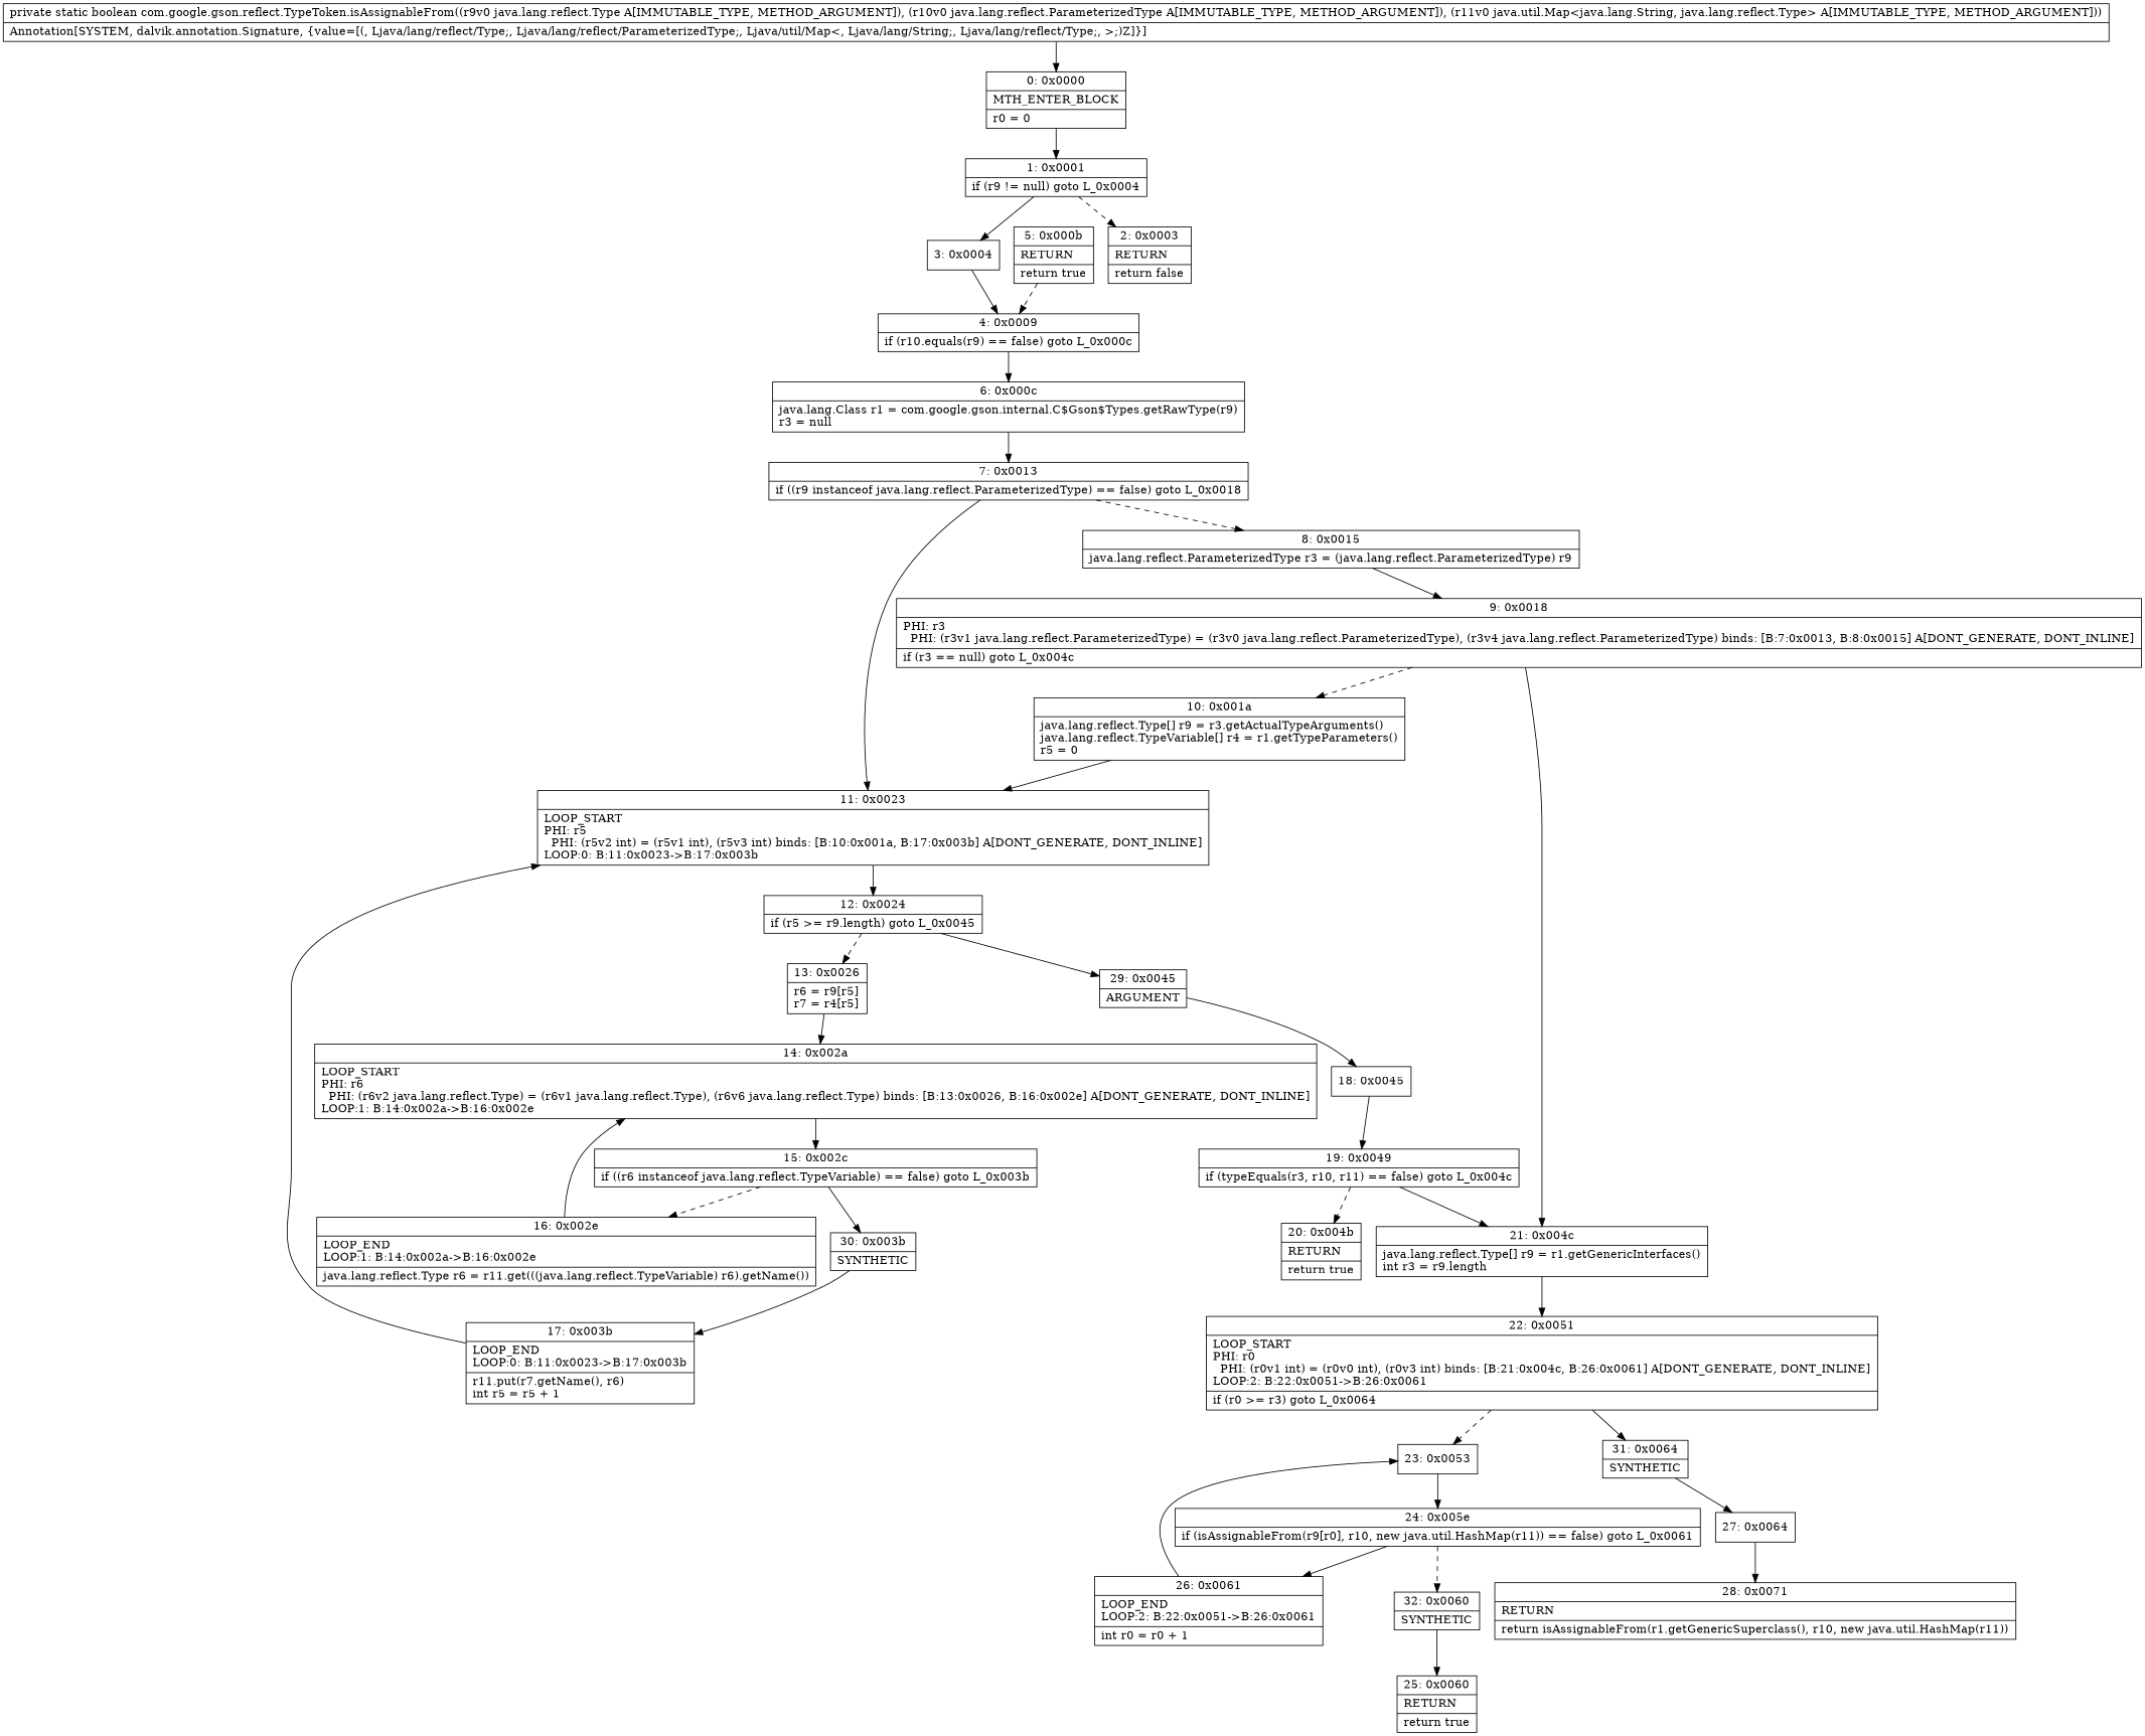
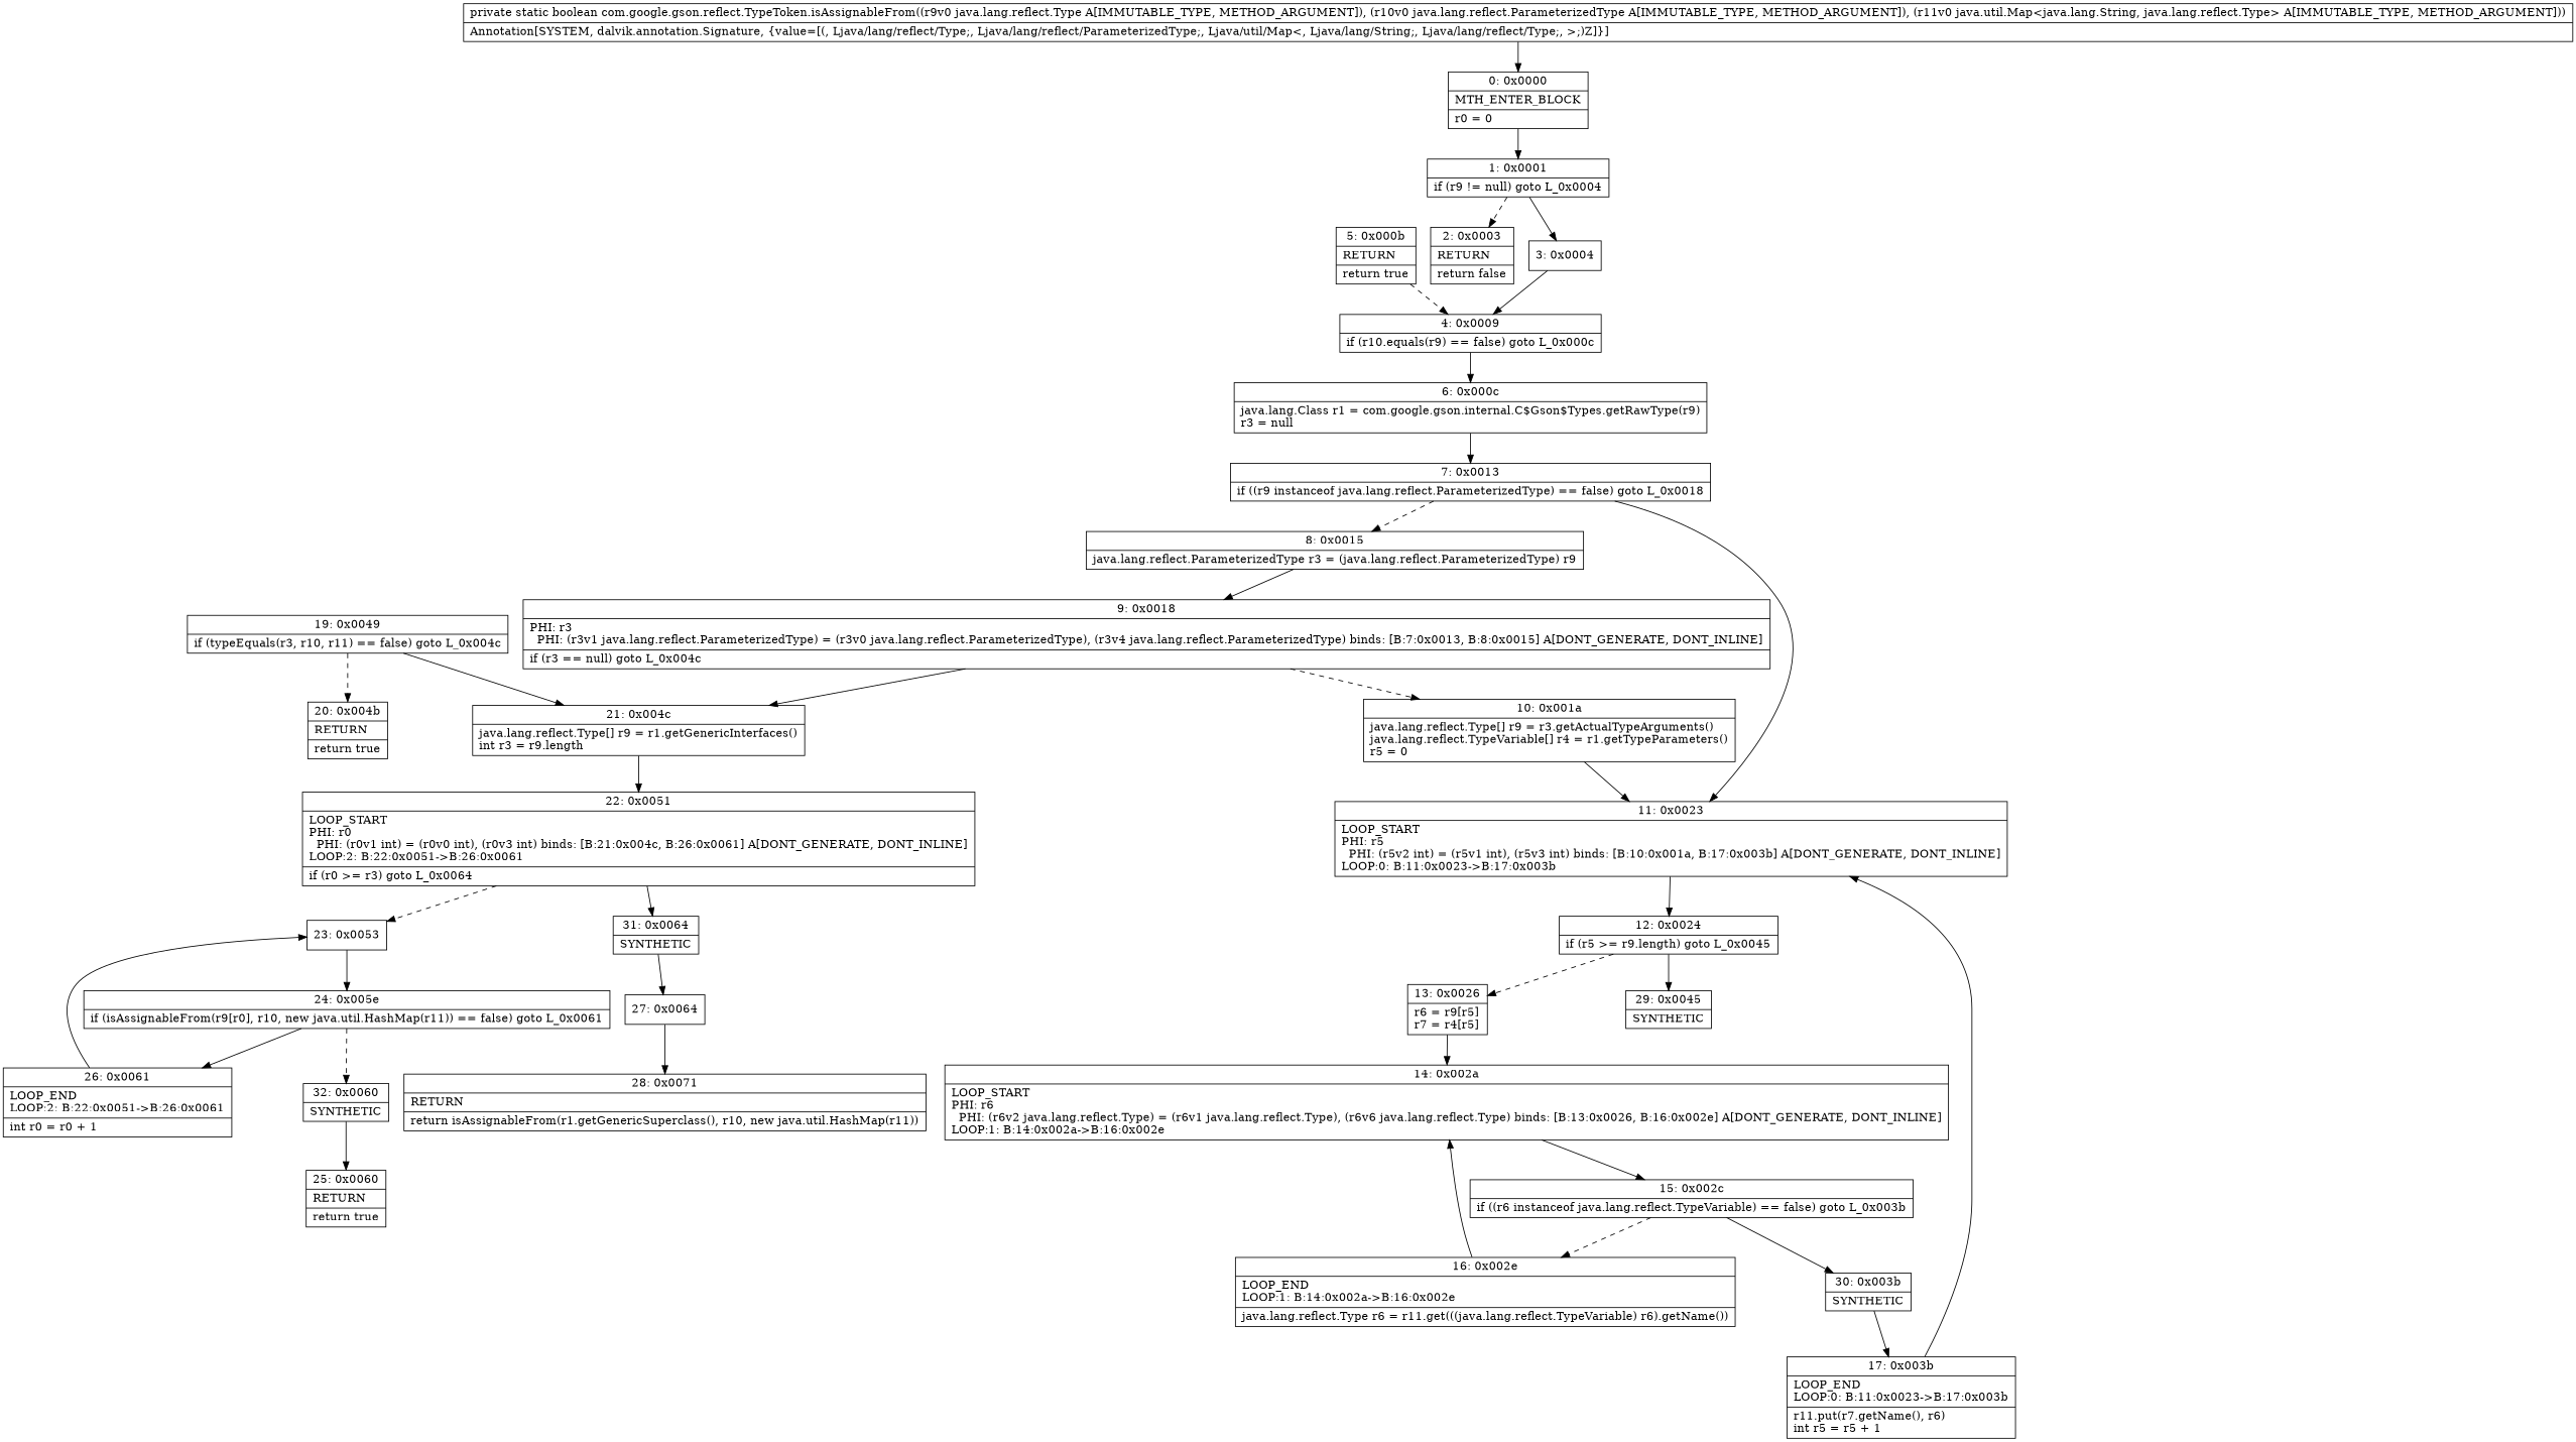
  digraph {
    node [shape=record]
    n1 [label="{0\:\ 0x0000|MTH_ENTER_BLOCK\l|r0 = 0\l}"]
    n2 [label="{1\:\ 0x0001|if (r9 != null) goto L_0x0004\l}"]
    n3 [label="{2\:\ 0x0003|RETURN\l|return false\l}"]
    n4 [label="{3\:\ 0x0004}"]
    n5 [label="{4\:\ 0x0009|if (r10.equals(r9) == false) goto L_0x000c\l}"]
    n6 [label="{6\:\ 0x000c|java.lang.Class r1 = com.google.gson.internal.C$Gson$Types.getRawType(r9)\lr3 = null\l}"]
    n7 [label="{5\:\ 0x000b|RETURN\l|return true\l}"]
    n8 [label="{7\:\ 0x0013|if ((r9 instanceof java.lang.reflect.ParameterizedType) == false) goto L_0x0018\l}"]
    n9 [label="{8\:\ 0x0015|java.lang.reflect.ParameterizedType r3 = (java.lang.reflect.ParameterizedType) r9\l}"]
    n10 [label="{11\:\ 0x0023|LOOP_START\lPHI: r5 \l  PHI: (r5v2 int) = (r5v1 int), (r5v3 int) binds: [B:10:0x001a, B:17:0x003b] A[DONT_GENERATE, DONT_INLINE]\lLOOP:0: B:11:0x0023\-\>B:17:0x003b\l}"]
    n11 [label="{9\:\ 0x0018|PHI: r3 \l  PHI: (r3v1 java.lang.reflect.ParameterizedType) = (r3v0 java.lang.reflect.ParameterizedType), (r3v4 java.lang.reflect.ParameterizedType) binds: [B:7:0x0013, B:8:0x0015] A[DONT_GENERATE, DONT_INLINE]\l|if (r3 == null) goto L_0x004c\l}"]
    n12 [label="{10\:\ 0x001a|java.lang.reflect.Type[] r9 = r3.getActualTypeArguments()\ljava.lang.reflect.TypeVariable[] r4 = r1.getTypeParameters()\lr5 = 0\l}"]
    n13 [label="{21\:\ 0x004c|java.lang.reflect.Type[] r9 = r1.getGenericInterfaces()\lint r3 = r9.length\l}"]
    n14 [label="{22\:\ 0x0051|LOOP_START\lPHI: r0 \l  PHI: (r0v1 int) = (r0v0 int), (r0v3 int) binds: [B:21:0x004c, B:26:0x0061] A[DONT_GENERATE, DONT_INLINE]\lLOOP:2: B:22:0x0051\-\>B:26:0x0061\l|if (r0 \>= r3) goto L_0x0064\l}"]
    n15 [label="{12\:\ 0x0024|if (r5 \>= r9.length) goto L_0x0045\l}"]
    n16 [label="{13\:\ 0x0026|r6 = r9[r5]\lr7 = r4[r5]\l}"]
-   n17 [label="{29\:\ 0x0045|ARGUMENT\l}"]
+   n17 [label="{29\:\ 0x0045|SYNTHETIC\l}"]
    n18 [label="{14\:\ 0x002a|LOOP_START\lPHI: r6 \l  PHI: (r6v2 java.lang.reflect.Type) = (r6v1 java.lang.reflect.Type), (r6v6 java.lang.reflect.Type) binds: [B:13:0x0026, B:16:0x002e] A[DONT_GENERATE, DONT_INLINE]\lLOOP:1: B:14:0x002a\-\>B:16:0x002e\l}"]
-   n19 [label="{18\:\ 0x0045}"]
    n20 [label="{15\:\ 0x002c|if ((r6 instanceof java.lang.reflect.TypeVariable) == false) goto L_0x003b\l}"]
    n21 [label="{16\:\ 0x002e|LOOP_END\lLOOP:1: B:14:0x002a\-\>B:16:0x002e\l|java.lang.reflect.Type r6 = r11.get(((java.lang.reflect.TypeVariable) r6).getName())\l}"]
    n22 [label="{30\:\ 0x003b|SYNTHETIC\l}"]
    n23 [label="{17\:\ 0x003b|LOOP_END\lLOOP:0: B:11:0x0023\-\>B:17:0x003b\l|r11.put(r7.getName(), r6)\lint r5 = r5 + 1\l}"]
    n24 [label="{19\:\ 0x0049|if (typeEquals(r3, r10, r11) == false) goto L_0x004c\l}"]
    n25 [label="{20\:\ 0x004b|RETURN\l|return true\l}"]
    n26 [label="{23\:\ 0x0053}"]
    n27 [label="{31\:\ 0x0064|SYNTHETIC\l}"]
    n28 [label="{24\:\ 0x005e|if (isAssignableFrom(r9[r0], r10, new java.util.HashMap(r11)) == false) goto L_0x0061\l}"]
    n29 [label="{27\:\ 0x0064}"]
    n30 [label="{26\:\ 0x0061|LOOP_END\lLOOP:2: B:22:0x0051\-\>B:26:0x0061\l|int r0 = r0 + 1\l}"]
    n31 [label="{32\:\ 0x0060|SYNTHETIC\l}"]
    n32 [label="{25\:\ 0x0060|RETURN\l|return true\l}"]
    n33 [label="{28\:\ 0x0071|RETURN\l|return isAssignableFrom(r1.getGenericSuperclass(), r10, new java.util.HashMap(r11))\l}"]
    n34 [label="{private static boolean com.google.gson.reflect.TypeToken.isAssignableFrom((r9v0 java.lang.reflect.Type A[IMMUTABLE_TYPE, METHOD_ARGUMENT]), (r10v0 java.lang.reflect.ParameterizedType A[IMMUTABLE_TYPE, METHOD_ARGUMENT]), (r11v0 java.util.Map\<java.lang.String, java.lang.reflect.Type\> A[IMMUTABLE_TYPE, METHOD_ARGUMENT]))  | Annotation[SYSTEM, dalvik.annotation.Signature, \{value=[(, Ljava\/lang\/reflect\/Type;, Ljava\/lang\/reflect\/ParameterizedType;, Ljava\/util\/Map\<, Ljava\/lang\/String;, Ljava\/lang\/reflect\/Type;, \>;)Z]\}]\l}"]
    n1 -> n2
    n2 -> n3 [style=dashed]
    n2 -> n4
    n4 -> n5
    n5 -> n6
    n6 -> n8
    n7 -> n5 [style=dashed]
    n8 -> n9 [style=dashed]
    n8 -> n10
    n9 -> n11
    n10 -> n15
    n11 -> n12 [style=dashed]
    n11 -> n13
    n12 -> n10
    n13 -> n14
    n14 -> n26 [style=dashed]
    n14 -> n27
    n15 -> n16 [style=dashed]
    n15 -> n17
    n16 -> n18
-   n17 -> n19
    n18 -> n20
-   n19 -> n24
    n20 -> n21 [style=dashed]
    n20 -> n22
    n21 -> n18
    n22 -> n23
    n23 -> n10
    n24 -> n13
    n24 -> n25 [style=dashed]
    n26 -> n28
    n27 -> n29
    n28 -> n30
    n28 -> n31 [style=dashed]
    n29 -> n33
    n30 -> n26
    n31 -> n32
    n34 -> n1
  }
